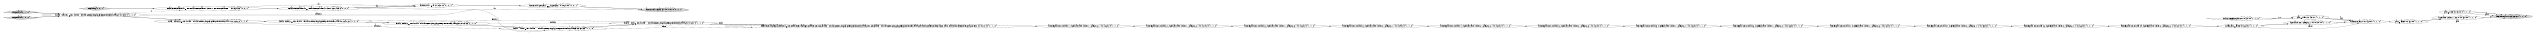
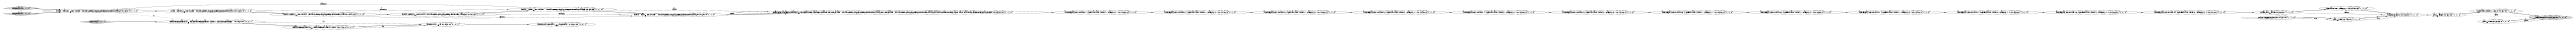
  digraph {
    rankdir=LR
    node [fillcolor=white shape=ellipse style=filled]
    edge [style=bold]
    n1 [label="assertEquals(new Double(0.3),d.getStartValue(\"Series 1\",\"Category 3\"))@@@28@@@['1', '1', '0']"]
    n2 [label="assertEquals(new Double(0.3),d.getStartValue(\"Series 2\",\"Category 1\"))@@@29@@@['1', '1', '0']"]
    n3 [label="assertEquals(new Double(0.4),d.getStartValue(\"Series 2\",\"Category 2\"))@@@30@@@['1', '1', '0']"]
    n4 [label="d.getValue(\"Series 1\",\"XX\")@@@48@@@['1', '1', '0']"]
    n5 [fillcolor=lightgray label="assertTrue(pass)@@@53@@@['1', '1', '0']"]
    n6 [label="d.getValue(\"XX\",\"Category 1\")@@@40@@@['1', '1', '0']"]
    n7 [label="assertTrue(pass)@@@45@@@['1', '1', '0']"]
    n8 [label="pass = false@@@46@@@['1', '1', '0']"]
    n9 [label="DefaultOHLCDataset d1 = new DefaultOHLCDataset(\"Series 1\",new OHLCDataItem(((()@@@3@@@['0', '0', '1']"]
    n10 [label="DefaultOHLCDataset d2 = (DefaultOHLCDataset)d1.clone()@@@4@@@['0', '0', '1']"]
    n11 [label="assertTrue(d1 != d2)@@@5@@@['0', '0', '1']"]
-   n12 [fillcolor=lightgray label="assertTrue(d1.equals(d2))@@@7@@@['0', '0', '1']"]
    n13 [label="assertTrue(d1.getClass() == d2.getClass())@@@6@@@['0', '0', '1']"]
    n14 [label="pass = true@@@51@@@['1', '1', '0']"]
    n15 [label="double(( starts_S1 = new double((((edu.fdu.CPPDG.tinypdg.pe.ExpressionInfo@29ab67@@@3@@@['1', '1', '0']"]
    n16 [label="double(((( starts = new double((((((edu.fdu.CPPDG.tinypdg.pe.ExpressionInfo@29ab8f@@@15@@@['1', '1', '0']"]
    n17 [label="double(( starts_S2 = new double((((edu.fdu.CPPDG.tinypdg.pe.ExpressionInfo@29ab71@@@6@@@['1', '1', '0']"]
    n18 [label="DefaultIntervalCategoryDataset d = new DefaultIntervalCategoryDataset(new Comparable((((edu.fdu.CPPDG.tinypdg.pe.ExpressionInfo@29aba3,new Comparable((((edu.fdu.CPPDG.tinypdg.pe.ExpressionInfo@29aba8,DataUtils.createNumberArray2D(starts),DataUtils.createNumberArray2D(ends))@@@21@@@['1', '1', '0']"]
    n19 [label="double(((( ends = new double((((((edu.fdu.CPPDG.tinypdg.pe.ExpressionInfo@29ab98@@@18@@@['1', '1', '0']"]
    n20 [label="double(( ends_S1 = new double((((edu.fdu.CPPDG.tinypdg.pe.ExpressionInfo@29ab7b@@@9@@@['1', '1', '0']"]
    n21 [fillcolor=lightgray label="testGetValue['0', '1', '0']" shape=diamond]
    n22 [label="pass = true@@@43@@@['1', '1', '0']"]
    n23 [label="assertEquals(new Double(0.1),d.getStartValue(\"Series 1\",\"Category 1\"))@@@26@@@['1', '1', '0']"]
    n24 [label="assertEquals(new Double(0.2),d.getStartValue(\"Series 1\",\"Category 2\"))@@@27@@@['1', '1', '0']"]
    n25 [label="assertEquals(new Double(0.5),d.getEndValue(\"Series 1\",\"Category 1\"))@@@32@@@['1', '1', '0']"]
    n26 [label="assertEquals(new Double(0.6),d.getEndValue(\"Series 1\",\"Category 2\"))@@@33@@@['1', '1', '0']"]
    n27 [label="assertEquals(new Double(0.7),d.getEndValue(\"Series 1\",\"Category 3\"))@@@34@@@['1', '1', '0']"]
    n28 [label="assertEquals(new Double(0.9),d.getEndValue(\"Series 2\",\"Category 3\"))@@@37@@@['1', '1', '0']"]
    n29 [label="boolean pass = false@@@38@@@['1', '1', '0']"]
    n30 [fillcolor=lightgray label="testCloning['0', '0', '1']" shape=diamond]
    n31 [label="double(( ends_S2 = new double((((edu.fdu.CPPDG.tinypdg.pe.ExpressionInfo@29ab85@@@12@@@['1', '1', '0']"]
    n32 [label="assertEquals(new Double(0.5),d.getStartValue(\"Series 2\",\"Category 3\"))@@@31@@@['1', '1', '0']"]
    n33 [label="assertEquals(new Double(0.8),d.getEndValue(\"Series 2\",\"Category 2\"))@@@36@@@['1', '1', '0']"]
    n34 [label="assertEquals(new Double(0.7),d.getEndValue(\"Series 2\",\"Category 1\"))@@@35@@@['1', '1', '0']"]
    n35 [fillcolor=lightgray label="testGetValue['1', '0', '0']" shape=diamond]
    n36 [label="UnknownKeyException e@@@42@@@['1', '1', '0']" shape=diamond]
    n1 -> n2
    n2 -> n3
    n3 -> n32
    n4 -> n5
    n6 -> n7
    n7 -> n8 [style=solid]
    n8 -> n4
    n8 -> n5 [label=pass style=dotted]
    n9 -> n10
    n9 -> n11 [label=d1 style=solid]
    n10 -> n11 [label=d2 style=solid]
    n10 -> n11
-   n10 -> n12 [label=d2 style=solid]
    n11 -> n13
-   n13 -> n12
    n14 -> n5
    n14 -> n5 [label=pass style=solid]
    n15 -> n9 [label=0 style=dashed]
    n15 -> n16 [label=starts_S1 style=solid]
    n15 -> n17
    n16 -> n18 [label=starts style=solid]
    n16 -> n19
    n17 -> n16 [label=starts_S2 style=solid]
    n17 -> n20
    n18 -> n23
    n19 -> n18 [label=ends style=solid]
    n19 -> n18
    n20 -> n19 [label=ends_S1 style=solid]
    n20 -> n31
    n21 -> n15
    n22 -> n7 [label=pass style=solid]
    n22 -> n7
    n23 -> n24
    n24 -> n1
    n25 -> n26
    n26 -> n27
    n27 -> n34
    n28 -> n29
    n29 -> n6
    n29 -> n7 [label=starts style=solid]
    n30 -> n9
    n31 -> n16
    n31 -> n19 [label=ends_S2 style=solid]
    n32 -> n25
    n33 -> n28
    n34 -> n33
    n35 -> n15
    n36 -> n22 [label=true style=dotted]
    n36 -> n22
  }
